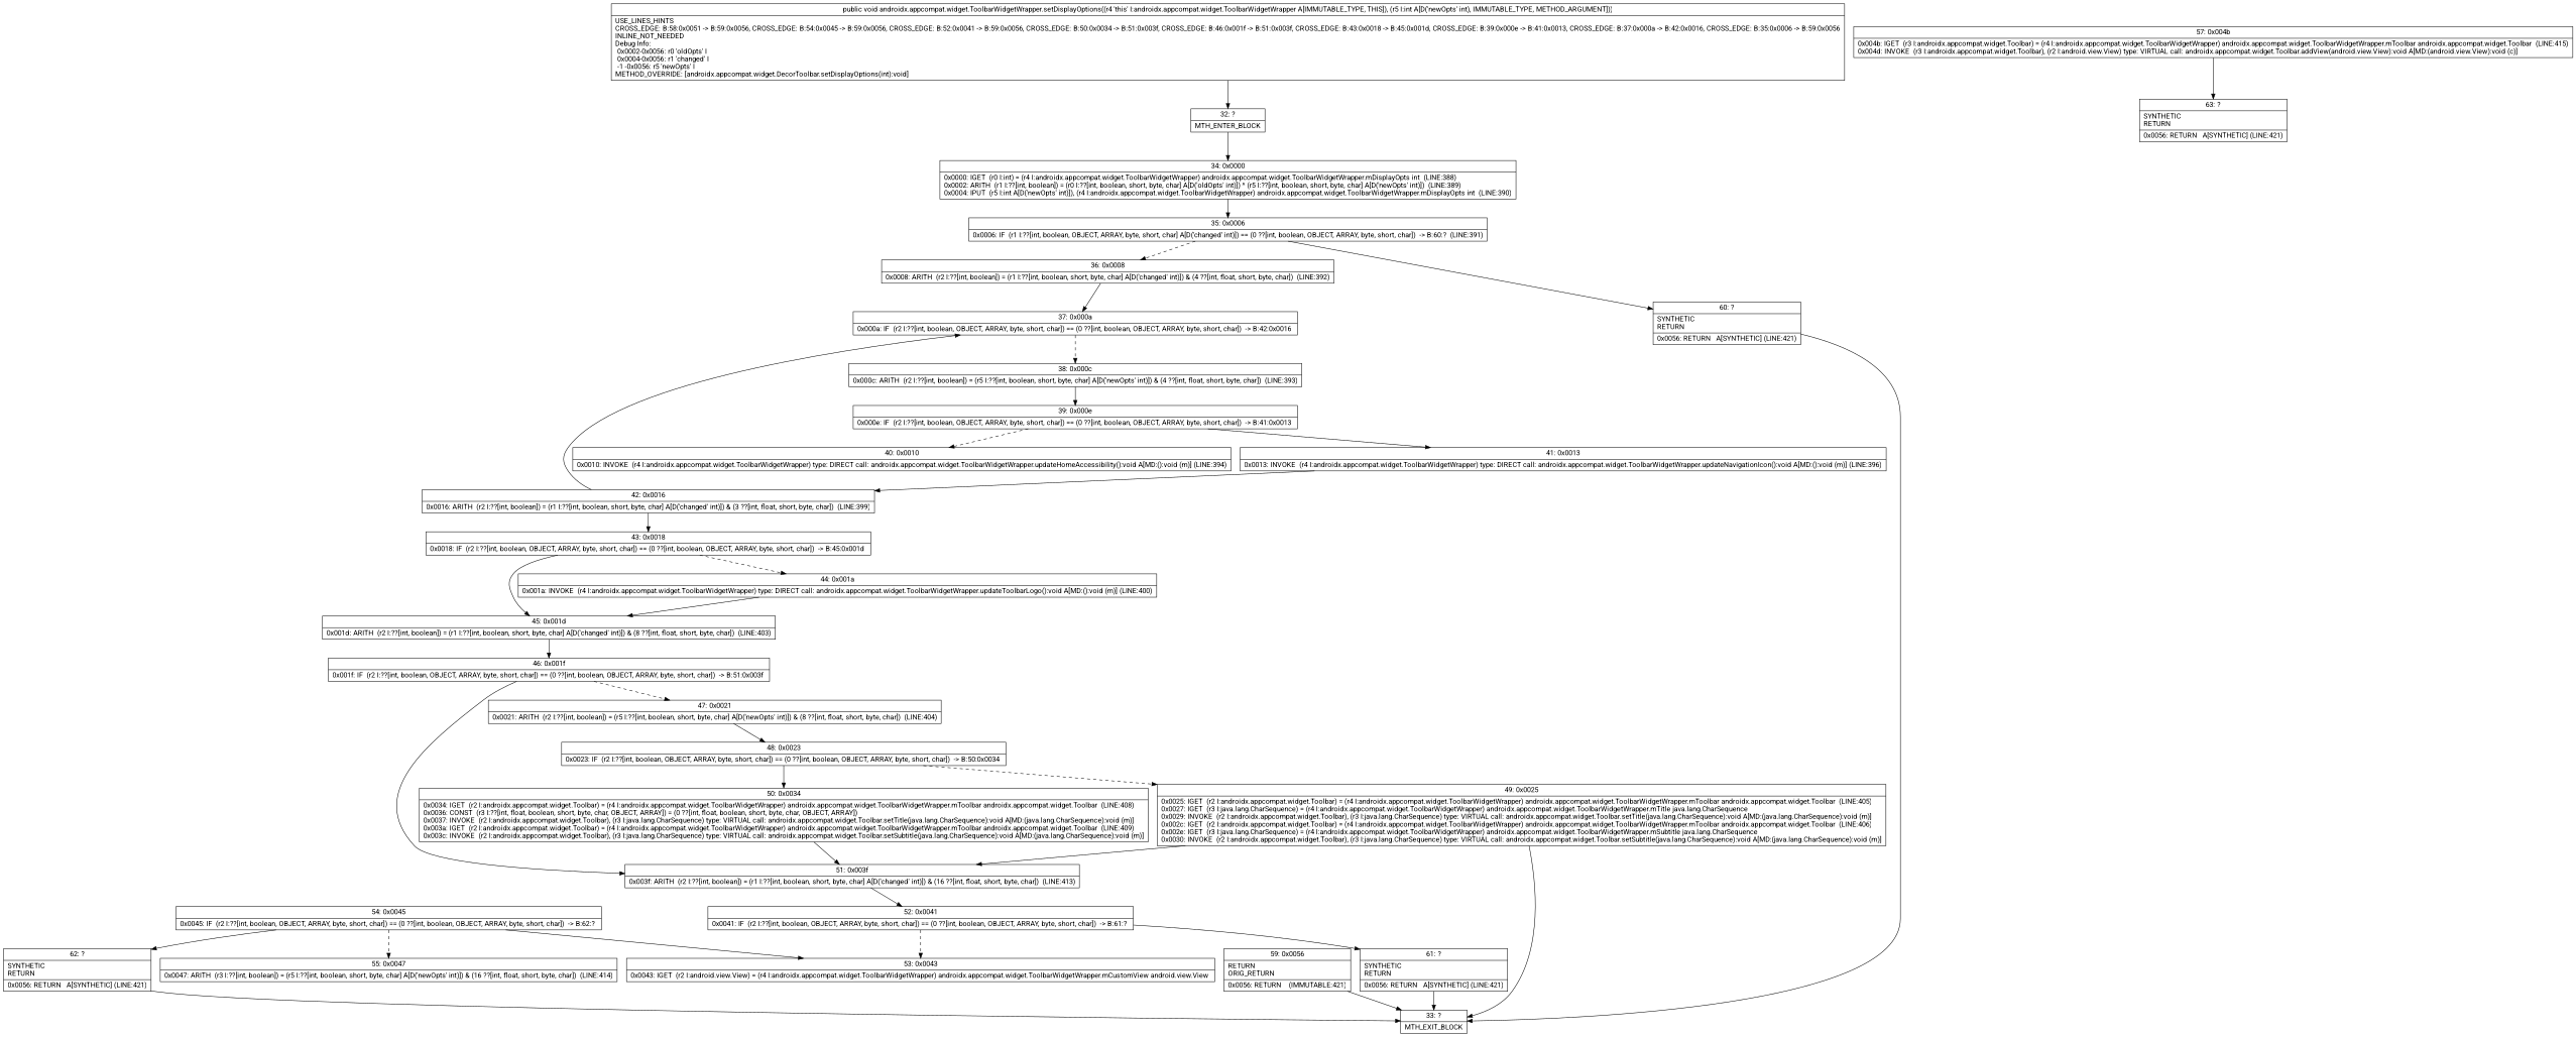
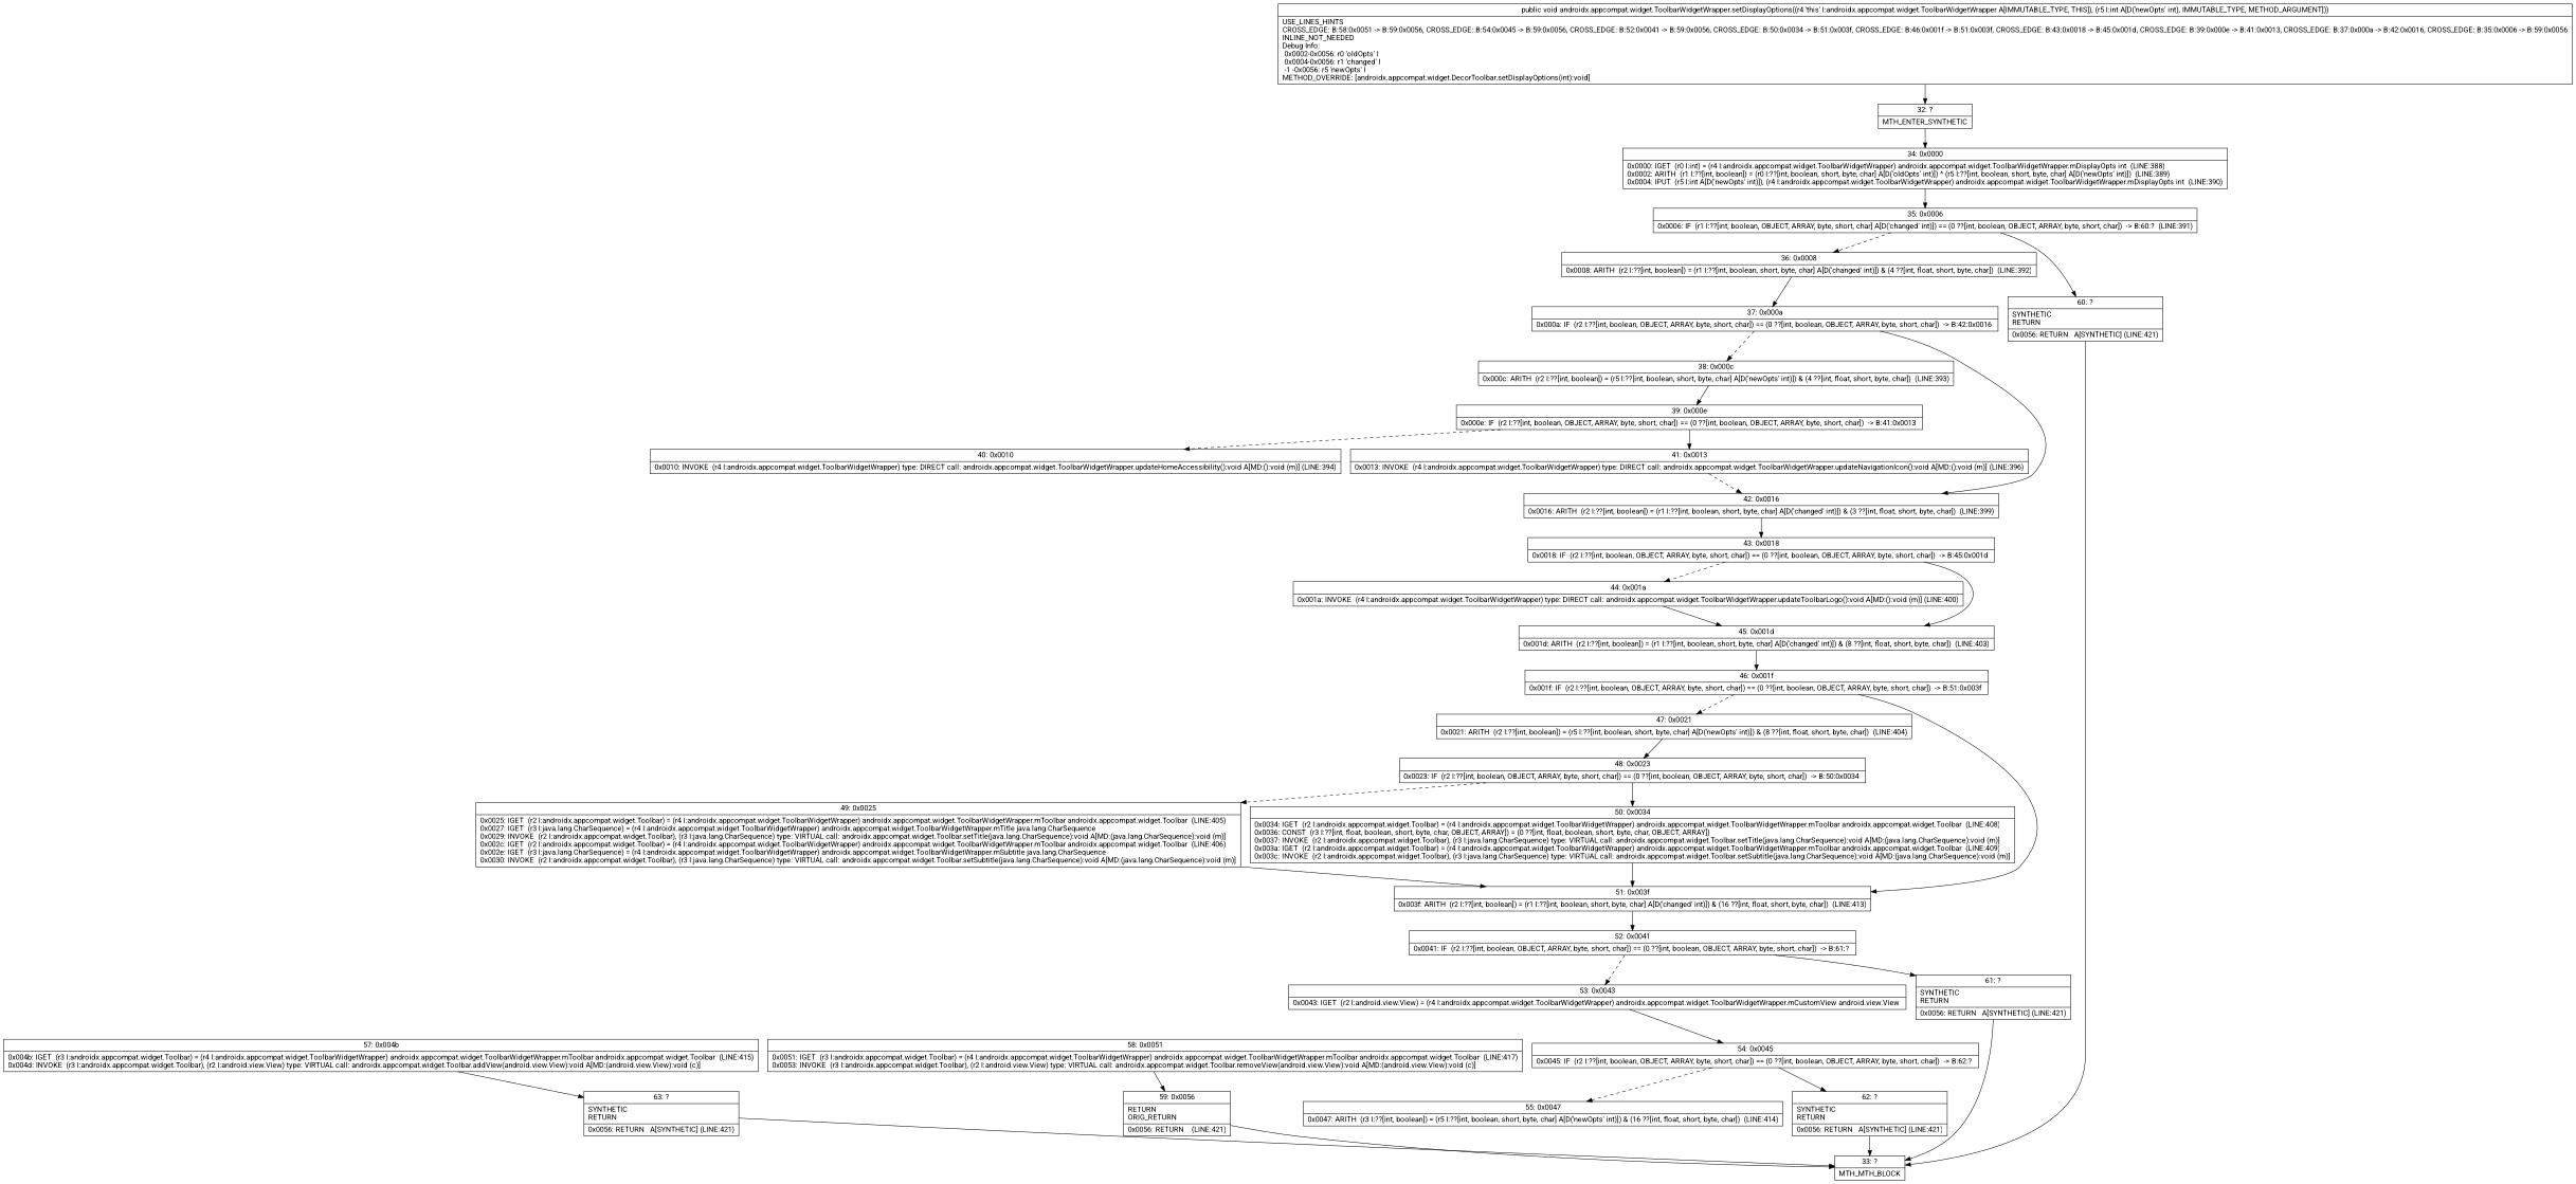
  digraph {
    fontname=Roboto
    node [fontname=Roboto shape=record]
    edge [fontname=Roboto]
-   n1 [label="{32\:\ ?|MTH_ENTER_BLOCK\l}"]
+   n1 [label="{32\:\ ?|MTH_ENTER_SYNTHETIC\l}"]
    n2 [label="{34\:\ 0x0000|0x0000: IGET  (r0 I:int) = (r4 I:androidx.appcompat.widget.ToolbarWidgetWrapper) androidx.appcompat.widget.ToolbarWidgetWrapper.mDisplayOpts int  (LINE:388)\l0x0002: ARITH  (r1 I:??[int, boolean]) = (r0 I:??[int, boolean, short, byte, char] A[D('oldOpts' int)]) ^ (r5 I:??[int, boolean, short, byte, char] A[D('newOpts' int)])  (LINE:389)\l0x0004: IPUT  (r5 I:int A[D('newOpts' int)]), (r4 I:androidx.appcompat.widget.ToolbarWidgetWrapper) androidx.appcompat.widget.ToolbarWidgetWrapper.mDisplayOpts int  (LINE:390)\l}"]
    n3 [label="{35\:\ 0x0006|0x0006: IF  (r1 I:??[int, boolean, OBJECT, ARRAY, byte, short, char] A[D('changed' int)]) == (0 ??[int, boolean, OBJECT, ARRAY, byte, short, char])  \-\> B:60:?  (LINE:391)\l}"]
    n4 [label="{36\:\ 0x0008|0x0008: ARITH  (r2 I:??[int, boolean]) = (r1 I:??[int, boolean, short, byte, char] A[D('changed' int)]) & (4 ??[int, float, short, byte, char])  (LINE:392)\l}"]
    n5 [label="{60\:\ ?|SYNTHETIC\lRETURN\l|0x0056: RETURN   A[SYNTHETIC] (LINE:421)\l}"]
    n6 [label="{37\:\ 0x000a|0x000a: IF  (r2 I:??[int, boolean, OBJECT, ARRAY, byte, short, char]) == (0 ??[int, boolean, OBJECT, ARRAY, byte, short, char])  \-\> B:42:0x0016 \l}"]
-   n7 [label="{33\:\ ?|MTH_EXIT_BLOCK\l}"]
+   n7 [label="{33\:\ ?|MTH_MTH_BLOCK\l}"]
    n8 [label="{38\:\ 0x000c|0x000c: ARITH  (r2 I:??[int, boolean]) = (r5 I:??[int, boolean, short, byte, char] A[D('newOpts' int)]) & (4 ??[int, float, short, byte, char])  (LINE:393)\l}"]
    n9 [label="{42\:\ 0x0016|0x0016: ARITH  (r2 I:??[int, boolean]) = (r1 I:??[int, boolean, short, byte, char] A[D('changed' int)]) & (3 ??[int, float, short, byte, char])  (LINE:399)\l}"]
    n10 [label="{39\:\ 0x000e|0x000e: IF  (r2 I:??[int, boolean, OBJECT, ARRAY, byte, short, char]) == (0 ??[int, boolean, OBJECT, ARRAY, byte, short, char])  \-\> B:41:0x0013 \l}"]
    n11 [label="{43\:\ 0x0018|0x0018: IF  (r2 I:??[int, boolean, OBJECT, ARRAY, byte, short, char]) == (0 ??[int, boolean, OBJECT, ARRAY, byte, short, char])  \-\> B:45:0x001d \l}"]
    n12 [label="{40\:\ 0x0010|0x0010: INVOKE  (r4 I:androidx.appcompat.widget.ToolbarWidgetWrapper) type: DIRECT call: androidx.appcompat.widget.ToolbarWidgetWrapper.updateHomeAccessibility():void A[MD:():void (m)] (LINE:394)\l}"]
    n13 [label="{41\:\ 0x0013|0x0013: INVOKE  (r4 I:androidx.appcompat.widget.ToolbarWidgetWrapper) type: DIRECT call: androidx.appcompat.widget.ToolbarWidgetWrapper.updateNavigationIcon():void A[MD:():void (m)] (LINE:396)\l}"]
    n14 [label="{44\:\ 0x001a|0x001a: INVOKE  (r4 I:androidx.appcompat.widget.ToolbarWidgetWrapper) type: DIRECT call: androidx.appcompat.widget.ToolbarWidgetWrapper.updateToolbarLogo():void A[MD:():void (m)] (LINE:400)\l}"]
    n15 [label="{45\:\ 0x001d|0x001d: ARITH  (r2 I:??[int, boolean]) = (r1 I:??[int, boolean, short, byte, char] A[D('changed' int)]) & (8 ??[int, float, short, byte, char])  (LINE:403)\l}"]
    n16 [label="{46\:\ 0x001f|0x001f: IF  (r2 I:??[int, boolean, OBJECT, ARRAY, byte, short, char]) == (0 ??[int, boolean, OBJECT, ARRAY, byte, short, char])  \-\> B:51:0x003f \l}"]
    n17 [label="{47\:\ 0x0021|0x0021: ARITH  (r2 I:??[int, boolean]) = (r5 I:??[int, boolean, short, byte, char] A[D('newOpts' int)]) & (8 ??[int, float, short, byte, char])  (LINE:404)\l}"]
    n18 [label="{51\:\ 0x003f|0x003f: ARITH  (r2 I:??[int, boolean]) = (r1 I:??[int, boolean, short, byte, char] A[D('changed' int)]) & (16 ??[int, float, short, byte, char])  (LINE:413)\l}"]
    n19 [label="{48\:\ 0x0023|0x0023: IF  (r2 I:??[int, boolean, OBJECT, ARRAY, byte, short, char]) == (0 ??[int, boolean, OBJECT, ARRAY, byte, short, char])  \-\> B:50:0x0034 \l}"]
    n20 [label="{52\:\ 0x0041|0x0041: IF  (r2 I:??[int, boolean, OBJECT, ARRAY, byte, short, char]) == (0 ??[int, boolean, OBJECT, ARRAY, byte, short, char])  \-\> B:61:? \l}"]
    n21 [label="{49\:\ 0x0025|0x0025: IGET  (r2 I:androidx.appcompat.widget.Toolbar) = (r4 I:androidx.appcompat.widget.ToolbarWidgetWrapper) androidx.appcompat.widget.ToolbarWidgetWrapper.mToolbar androidx.appcompat.widget.Toolbar  (LINE:405)\l0x0027: IGET  (r3 I:java.lang.CharSequence) = (r4 I:androidx.appcompat.widget.ToolbarWidgetWrapper) androidx.appcompat.widget.ToolbarWidgetWrapper.mTitle java.lang.CharSequence \l0x0029: INVOKE  (r2 I:androidx.appcompat.widget.Toolbar), (r3 I:java.lang.CharSequence) type: VIRTUAL call: androidx.appcompat.widget.Toolbar.setTitle(java.lang.CharSequence):void A[MD:(java.lang.CharSequence):void (m)]\l0x002c: IGET  (r2 I:androidx.appcompat.widget.Toolbar) = (r4 I:androidx.appcompat.widget.ToolbarWidgetWrapper) androidx.appcompat.widget.ToolbarWidgetWrapper.mToolbar androidx.appcompat.widget.Toolbar  (LINE:406)\l0x002e: IGET  (r3 I:java.lang.CharSequence) = (r4 I:androidx.appcompat.widget.ToolbarWidgetWrapper) androidx.appcompat.widget.ToolbarWidgetWrapper.mSubtitle java.lang.CharSequence \l0x0030: INVOKE  (r2 I:androidx.appcompat.widget.Toolbar), (r3 I:java.lang.CharSequence) type: VIRTUAL call: androidx.appcompat.widget.Toolbar.setSubtitle(java.lang.CharSequence):void A[MD:(java.lang.CharSequence):void (m)]\l}"]
    n22 [label="{50\:\ 0x0034|0x0034: IGET  (r2 I:androidx.appcompat.widget.Toolbar) = (r4 I:androidx.appcompat.widget.ToolbarWidgetWrapper) androidx.appcompat.widget.ToolbarWidgetWrapper.mToolbar androidx.appcompat.widget.Toolbar  (LINE:408)\l0x0036: CONST  (r3 I:??[int, float, boolean, short, byte, char, OBJECT, ARRAY]) = (0 ??[int, float, boolean, short, byte, char, OBJECT, ARRAY]) \l0x0037: INVOKE  (r2 I:androidx.appcompat.widget.Toolbar), (r3 I:java.lang.CharSequence) type: VIRTUAL call: androidx.appcompat.widget.Toolbar.setTitle(java.lang.CharSequence):void A[MD:(java.lang.CharSequence):void (m)]\l0x003a: IGET  (r2 I:androidx.appcompat.widget.Toolbar) = (r4 I:androidx.appcompat.widget.ToolbarWidgetWrapper) androidx.appcompat.widget.ToolbarWidgetWrapper.mToolbar androidx.appcompat.widget.Toolbar  (LINE:409)\l0x003c: INVOKE  (r2 I:androidx.appcompat.widget.Toolbar), (r3 I:java.lang.CharSequence) type: VIRTUAL call: androidx.appcompat.widget.Toolbar.setSubtitle(java.lang.CharSequence):void A[MD:(java.lang.CharSequence):void (m)]\l}"]
    n23 [label="{53\:\ 0x0043|0x0043: IGET  (r2 I:android.view.View) = (r4 I:androidx.appcompat.widget.ToolbarWidgetWrapper) androidx.appcompat.widget.ToolbarWidgetWrapper.mCustomView android.view.View \l}"]
    n24 [label="{61\:\ ?|SYNTHETIC\lRETURN\l|0x0056: RETURN   A[SYNTHETIC] (LINE:421)\l}"]
    n25 [label="{54\:\ 0x0045|0x0045: IF  (r2 I:??[int, boolean, OBJECT, ARRAY, byte, short, char]) == (0 ??[int, boolean, OBJECT, ARRAY, byte, short, char])  \-\> B:62:? \l}"]
    n26 [label="{55\:\ 0x0047|0x0047: ARITH  (r3 I:??[int, boolean]) = (r5 I:??[int, boolean, short, byte, char] A[D('newOpts' int)]) & (16 ??[int, float, short, byte, char])  (LINE:414)\l}"]
    n27 [label="{62\:\ ?|SYNTHETIC\lRETURN\l|0x0056: RETURN   A[SYNTHETIC] (LINE:421)\l}"]
    n28 [label="{57\:\ 0x004b|0x004b: IGET  (r3 I:androidx.appcompat.widget.Toolbar) = (r4 I:androidx.appcompat.widget.ToolbarWidgetWrapper) androidx.appcompat.widget.ToolbarWidgetWrapper.mToolbar androidx.appcompat.widget.Toolbar  (LINE:415)\l0x004d: INVOKE  (r3 I:androidx.appcompat.widget.Toolbar), (r2 I:android.view.View) type: VIRTUAL call: androidx.appcompat.widget.Toolbar.addView(android.view.View):void A[MD:(android.view.View):void (c)]\l}"]
    n29 [label="{63\:\ ?|SYNTHETIC\lRETURN\l|0x0056: RETURN   A[SYNTHETIC] (LINE:421)\l}"]
-   n31 [label="{59\:\ 0x0056|RETURN\lORIG_RETURN\l|0x0056: RETURN    (IMMUTABLE:421)\l}"]
+   n30 [label="{58\:\ 0x0051|0x0051: IGET  (r3 I:androidx.appcompat.widget.Toolbar) = (r4 I:androidx.appcompat.widget.ToolbarWidgetWrapper) androidx.appcompat.widget.ToolbarWidgetWrapper.mToolbar androidx.appcompat.widget.Toolbar  (LINE:417)\l0x0053: INVOKE  (r3 I:androidx.appcompat.widget.Toolbar), (r2 I:android.view.View) type: VIRTUAL call: androidx.appcompat.widget.Toolbar.removeView(android.view.View):void A[MD:(android.view.View):void (c)]\l}"]
+   n31 [label="{59\:\ 0x0056|RETURN\lORIG_RETURN\l|0x0056: RETURN    (LINE:421)\l}"]
    n32 [label="{public void androidx.appcompat.widget.ToolbarWidgetWrapper.setDisplayOptions((r4 'this' I:androidx.appcompat.widget.ToolbarWidgetWrapper A[IMMUTABLE_TYPE, THIS]), (r5 I:int A[D('newOpts' int), IMMUTABLE_TYPE, METHOD_ARGUMENT]))  | USE_LINES_HINTS\lCROSS_EDGE: B:58:0x0051 \-\> B:59:0x0056, CROSS_EDGE: B:54:0x0045 \-\> B:59:0x0056, CROSS_EDGE: B:52:0x0041 \-\> B:59:0x0056, CROSS_EDGE: B:50:0x0034 \-\> B:51:0x003f, CROSS_EDGE: B:46:0x001f \-\> B:51:0x003f, CROSS_EDGE: B:43:0x0018 \-\> B:45:0x001d, CROSS_EDGE: B:39:0x000e \-\> B:41:0x0013, CROSS_EDGE: B:37:0x000a \-\> B:42:0x0016, CROSS_EDGE: B:35:0x0006 \-\> B:59:0x0056\lINLINE_NOT_NEEDED\lDebug Info:\l  0x0002\-0x0056: r0 'oldOpts' I\l  0x0004\-0x0056: r1 'changed' I\l  \-1 \-0x0056: r5 'newOpts' I\lMETHOD_OVERRIDE: [androidx.appcompat.widget.DecorToolbar.setDisplayOptions(int):void]\l}"]
    n1 -> n2
    n2 -> n3
    n3 -> n4 [style=dashed]
    n3 -> n5
    n4 -> n6
    n5 -> n7
    n6 -> n8 [style=dashed]
-   n9 -> n6
+   n6 -> n9
    n8 -> n10
    n9 -> n11
    n10 -> n12 [style=dashed]
    n10 -> n13
    n11 -> n14 [style=dashed]
    n11 -> n15
-   n13 -> n9
+   n13 -> n9 [style=dashed]
    n14 -> n15
    n15 -> n16
    n16 -> n17 [style=dashed]
    n16 -> n18
    n17 -> n19
    n18 -> n20
    n19 -> n21 [style=dashed]
    n19 -> n22
    n20 -> n23 [style=dashed]
    n20 -> n24
    n21 -> n18
    n22 -> n18
-   n25 -> n23
+   n23 -> n25
    n24 -> n7
    n25 -> n26 [style=dashed]
    n25 -> n27
    n27 -> n7
    n28 -> n29
-   n21 -> n7
+   n29 -> n7
+   n30 -> n31
    n31 -> n7
    n32 -> n1
  }
